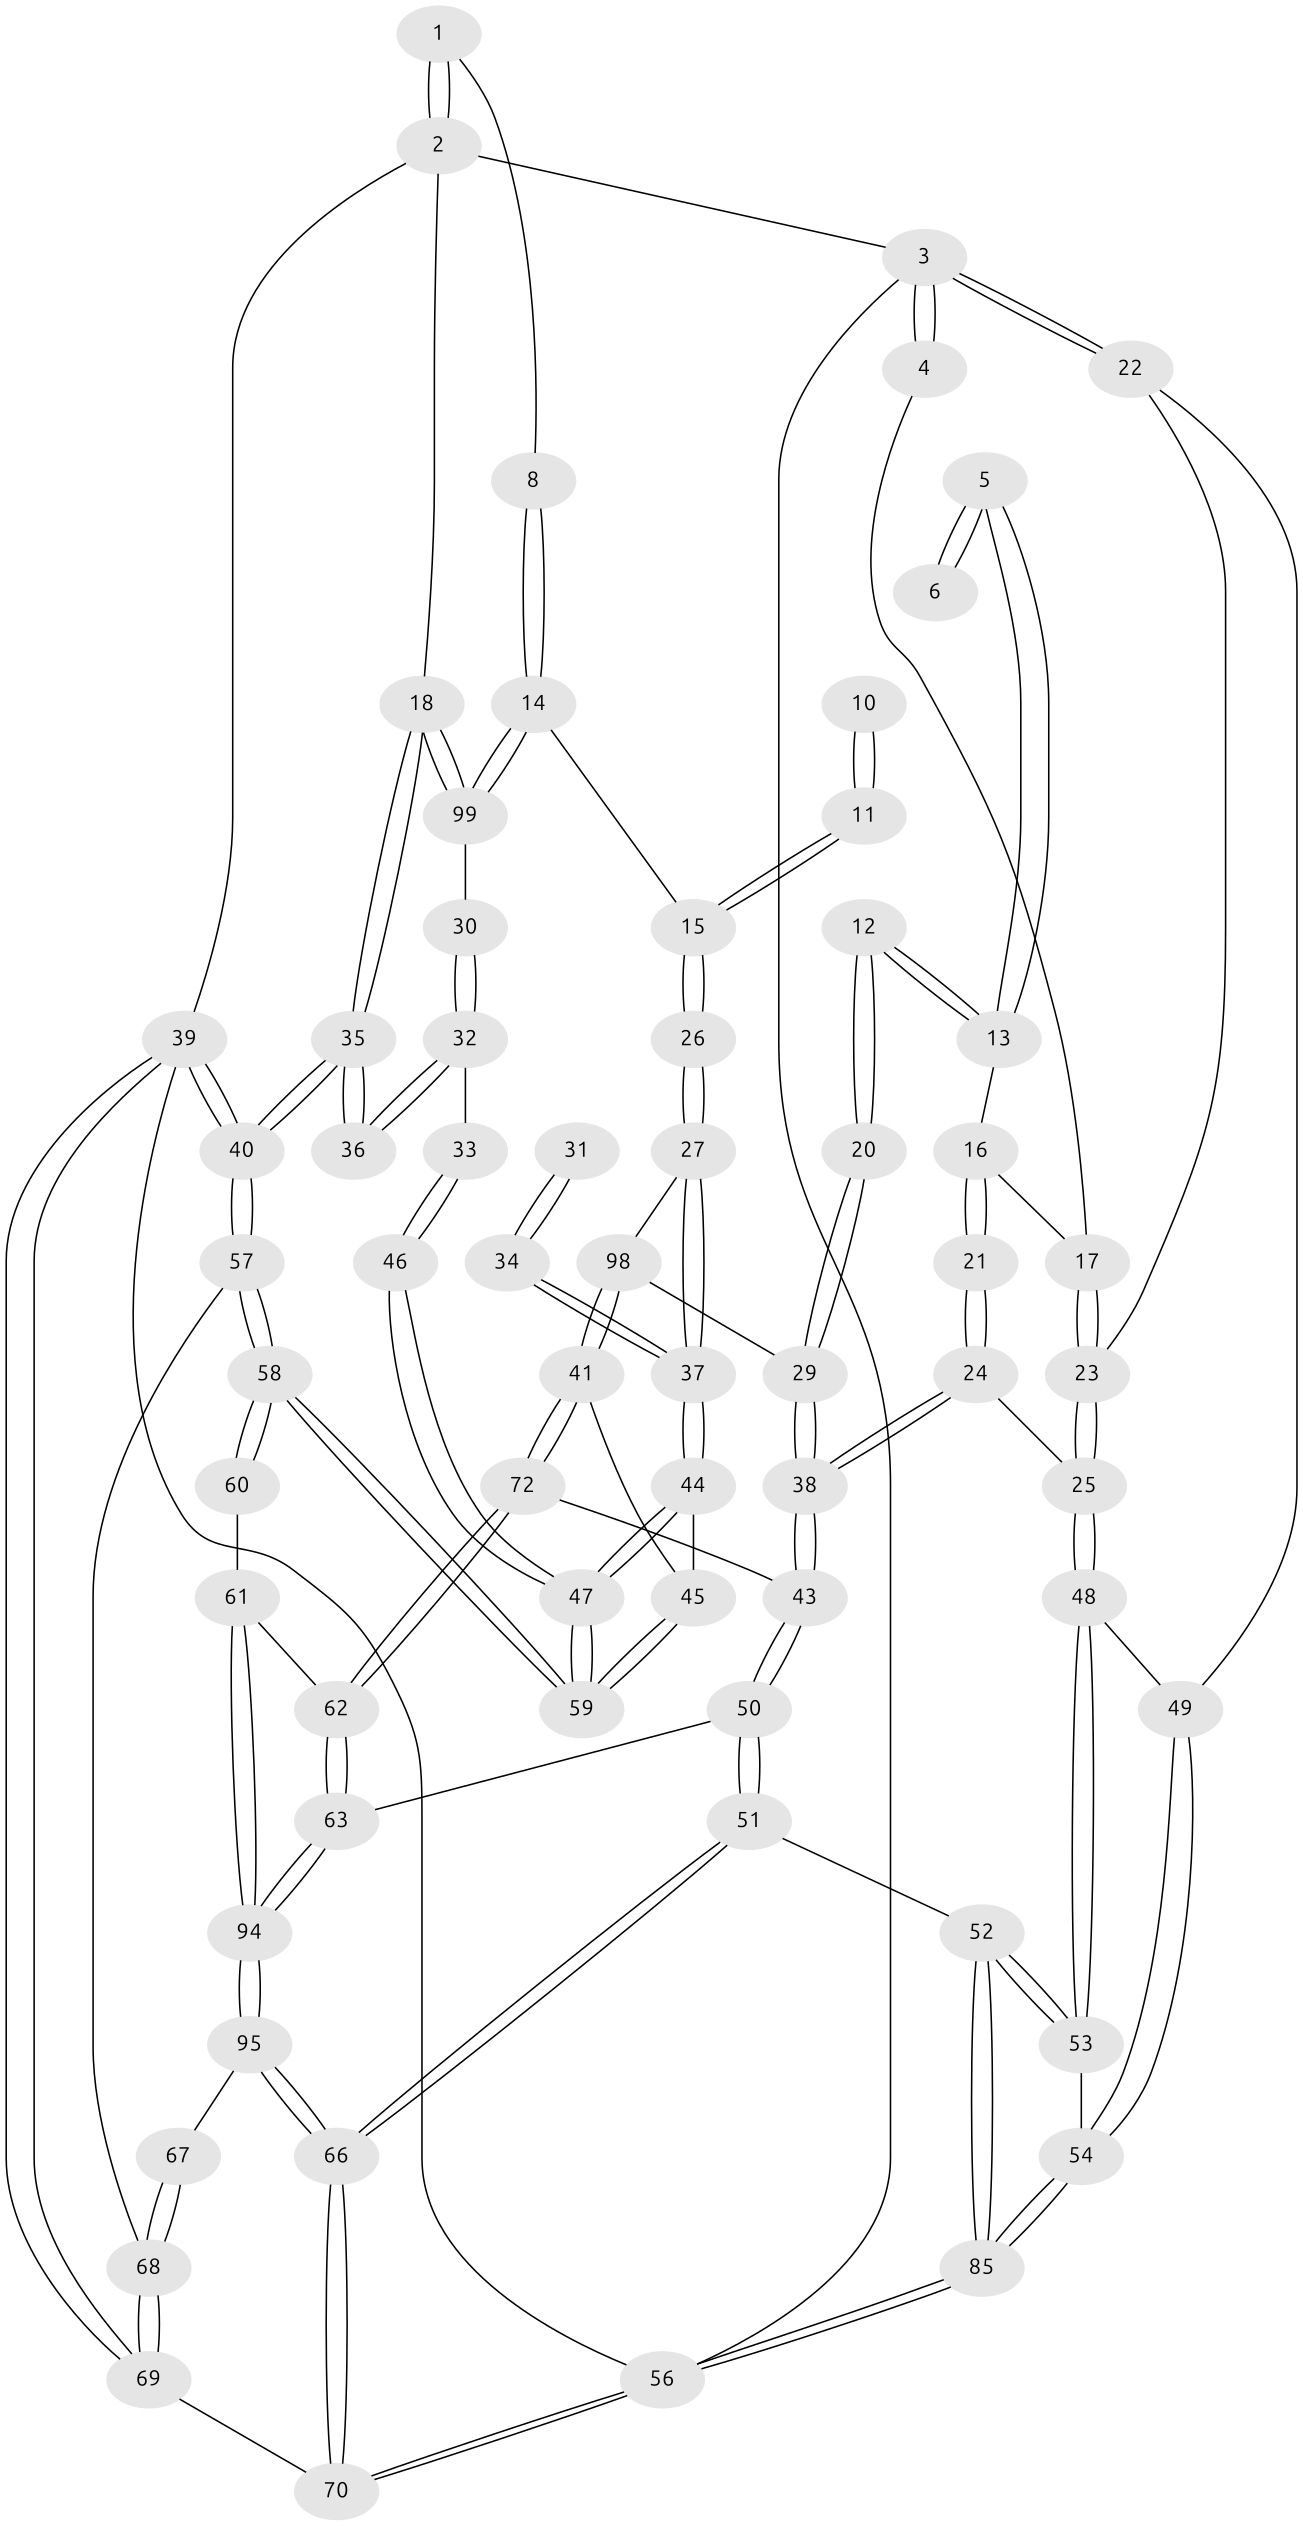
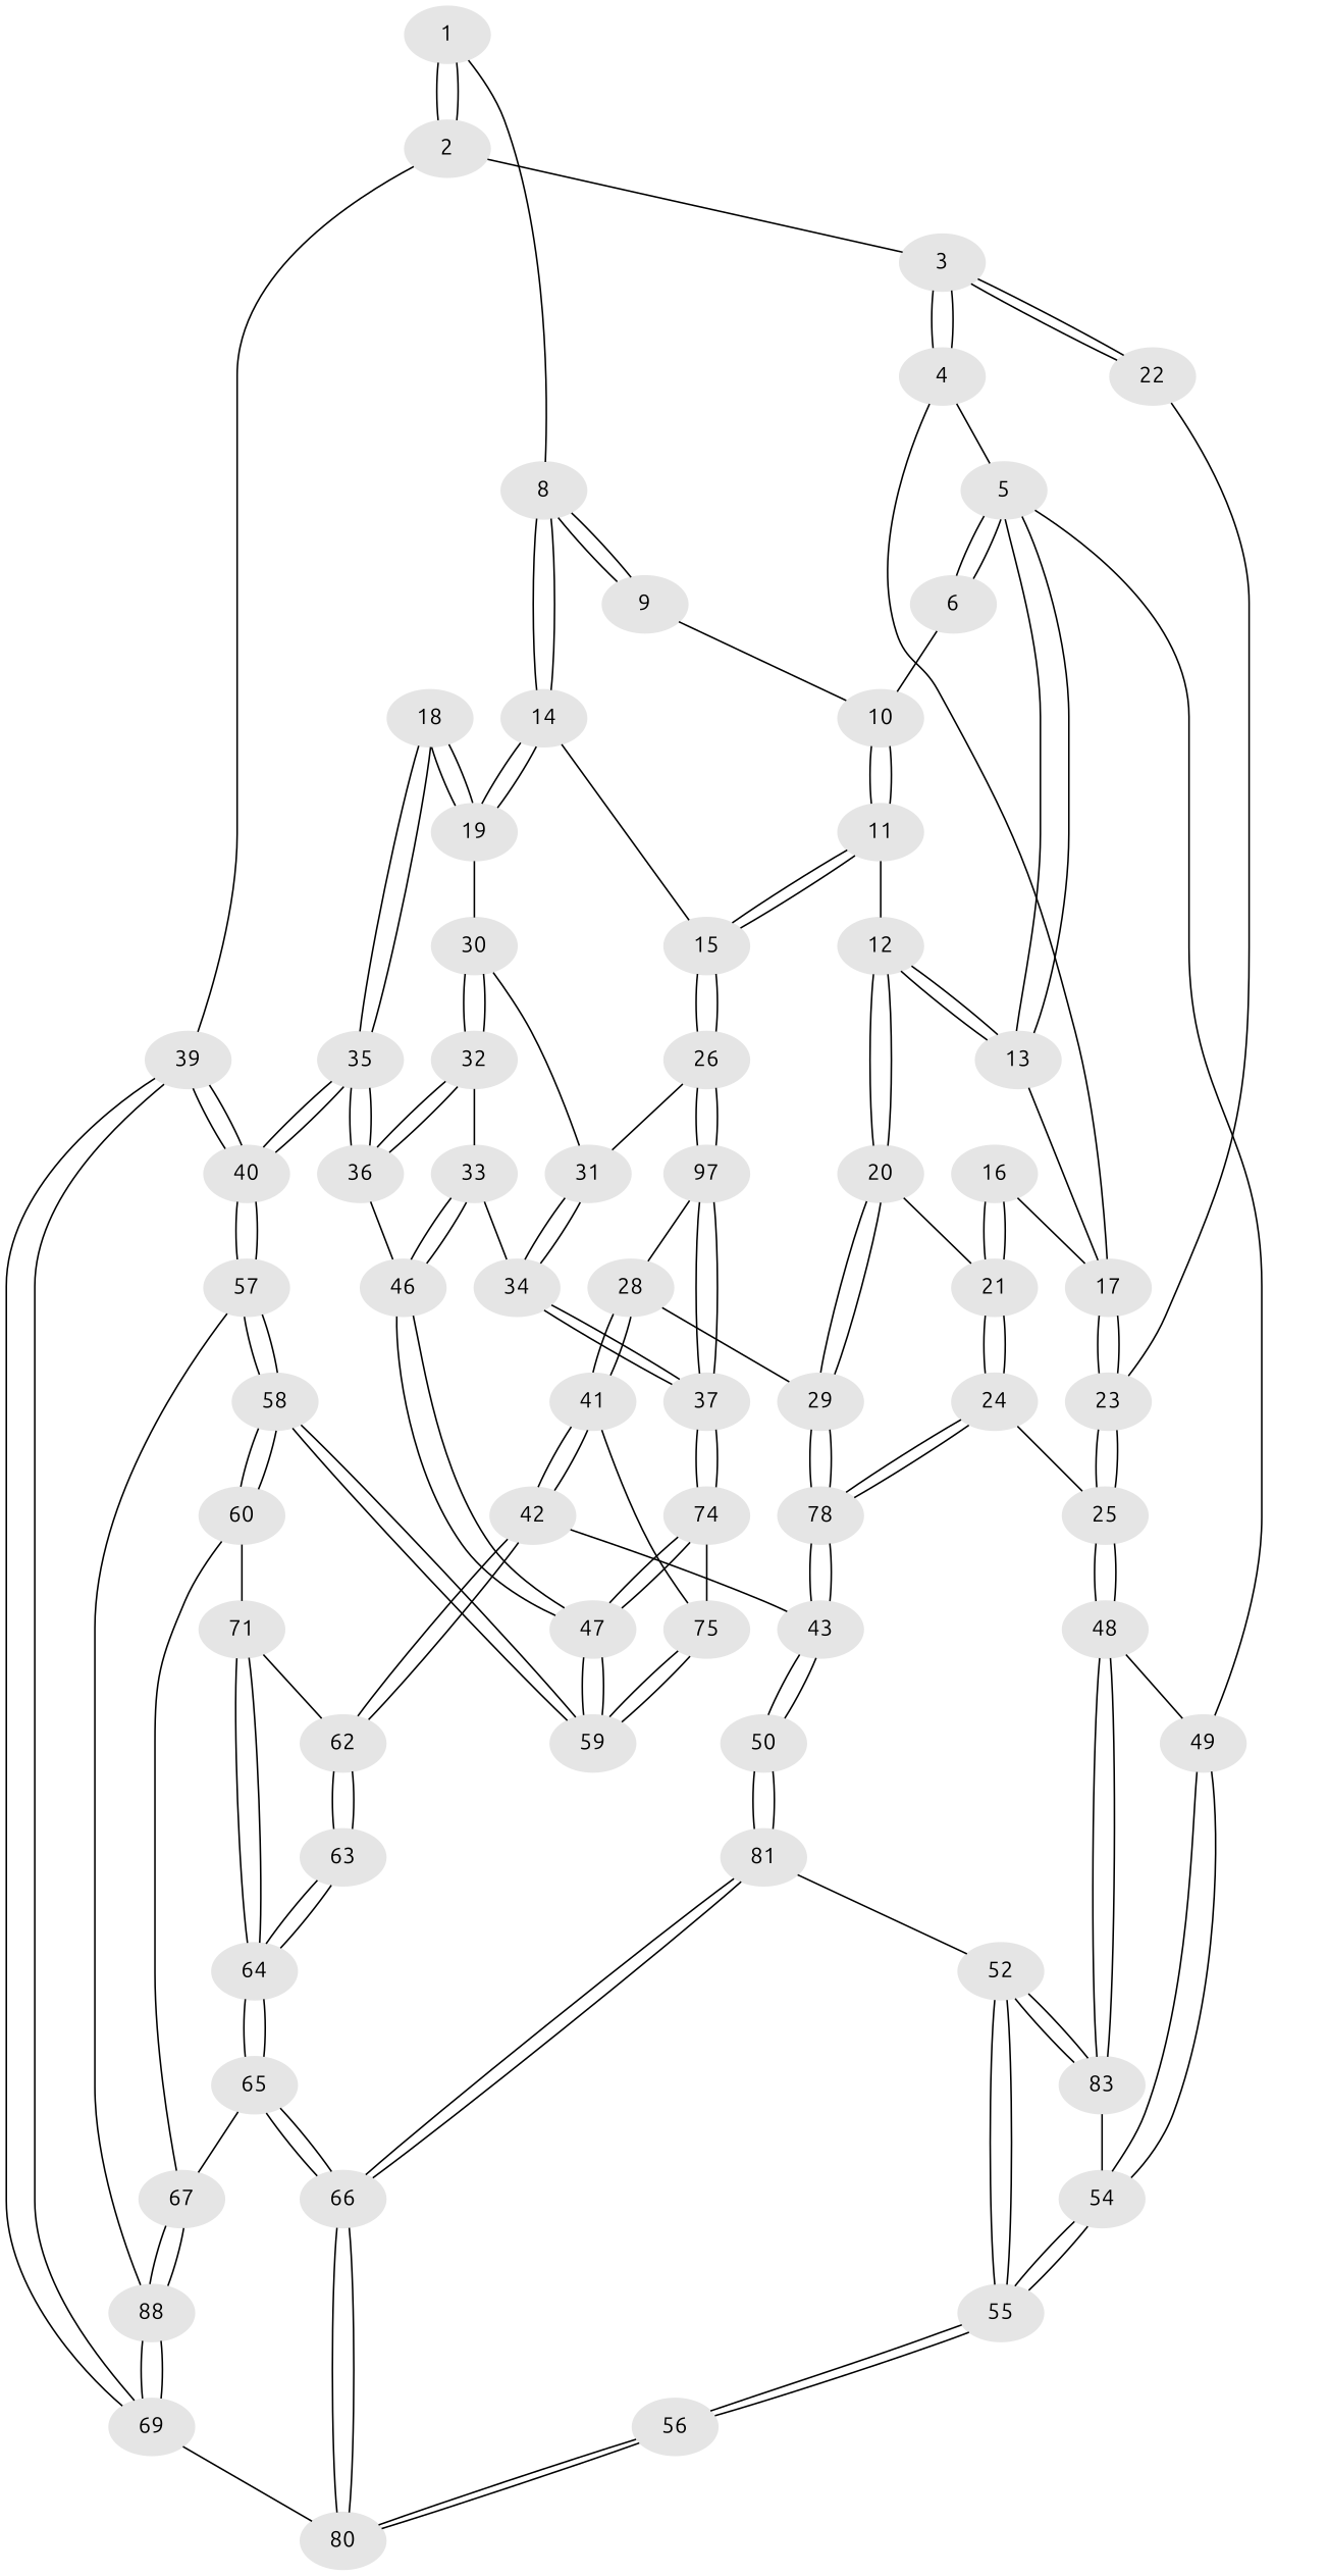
  graph {
    fontname=Ubuntu
    node [color=gray90 fontname=Ubuntu style=filled]
    edge [fontname=Ubuntu]
    1
    2
    8
    3
    18
    39
+   9
    14
    4
    22
    56
-   19 [label=99]
+   19
    35
    40
    69
    5
    17
    23
    49
-   70
+   70 [label=80]
    6
    13
    10
    16
    11
    15
    12
    20
    26
    21
    29
    30
-   27
+   27 [label=97]
    31
    24
    25
    36
    32
-   38
+   38 [label=78]
    54
    48
    43
-   53
-   28 [label=98]
+   53 [label=83]
+   28
    37
    34
    41
-   44
-   42 [label=72]
-   45
+   44 [label=74]
+   42
+   45 [label=75]
    33
    46
    47
    57
    50
    58
-   68
+   68 [label=88]
    62
    59
    63
-   51
-   55 [label=85]
+   51 [label=81]
+   55
    52
    66
-   64 [label=94]
+   64
    60
-   61
+   61 [label=71]
    67
-   65 [label=95]
+   65
    1 -- 2
    1 -- 2
    1 -- 8
    2 -- 3
-   2 -- 18
    2 -- 39
+   8 -- 9
+   8 -- 9
    8 -- 14
    8 -- 14
    3 -- 4
    3 -- 4
    3 -- 22
    3 -- 22
-   3 -- 56
    18 -- 19
    18 -- 19
    18 -- 35
    18 -- 35
-   39 -- 56
    39 -- 40
    39 -- 40
    39 -- 69
    39 -- 69
+   9 -- 10
    14 -- 19
    14 -- 19
    14 -- 15
+   4 -- 5
    4 -- 17
    22 -- 23
-   22 -- 49
+   5 -- 49
    56 -- 70
    56 -- 70
    19 -- 30
    35 -- 40
    35 -- 40
    35 -- 36
    35 -- 36
    40 -- 57
    40 -- 57
    69 -- 70
    5 -- 6
    5 -- 6
    5 -- 13
    5 -- 13
    17 -- 23
    17 -- 23
    23 -- 25
    23 -- 25
    49 -- 54
    49 -- 54
-   13 -- 16
+   6 -- 10
+   13 -- 17
    10 -- 11
    10 -- 11
    16 -- 17
    16 -- 21
    16 -- 21
    11 -- 15
    11 -- 15
+   11 -- 12
    15 -- 26
    15 -- 26
    12 -- 13
    12 -- 13
    12 -- 20
    12 -- 20
+   20 -- 21
    20 -- 29
    20 -- 29
    26 -- 27
    26 -- 27
+   26 -- 31
    21 -- 24
    21 -- 24
    29 -- 38
    29 -- 38
+   30 -- 31
    30 -- 32
    30 -- 32
    27 -- 28
    27 -- 37
    27 -- 37
    31 -- 34
    31 -- 34
    24 -- 25
    24 -- 38
    24 -- 38
    25 -- 48
    25 -- 48
+   36 -- 46
    32 -- 36
    32 -- 36
    32 -- 33
    38 -- 43
    38 -- 43
    54 -- 55
    54 -- 55
    48 -- 49
    48 -- 53
    48 -- 53
    43 -- 50
    43 -- 50
    53 -- 54
    28 -- 29
    28 -- 41
    28 -- 41
    37 -- 44
    37 -- 44
    34 -- 37
    34 -- 37
    41 -- 42
    41 -- 42
    41 -- 45
    44 -- 45
    44 -- 47
    44 -- 47
    42 -- 43
    42 -- 62
    42 -- 62
    45 -- 59
    45 -- 59
+   33 -- 34
    33 -- 46
    33 -- 46
    46 -- 47
    46 -- 47
    47 -- 59
    47 -- 59
    57 -- 58
    57 -- 58
    57 -- 68
-   50 -- 63
    50 -- 51
    50 -- 51
    58 -- 59
    58 -- 59
    58 -- 60
    58 -- 60
    68 -- 69
    68 -- 69
    62 -- 63
    62 -- 63
    63 -- 64
    63 -- 64
    51 -- 52
    51 -- 66
    51 -- 66
    55 -- 56
    55 -- 56
    52 -- 53
    52 -- 53
    52 -- 55
    52 -- 55
    66 -- 70
    66 -- 70
    64 -- 65
    64 -- 65
    60 -- 61
+   60 -- 67
    61 -- 62
    61 -- 64
    61 -- 64
    67 -- 68
    67 -- 68
    65 -- 66
    65 -- 66
    65 -- 67
  }
